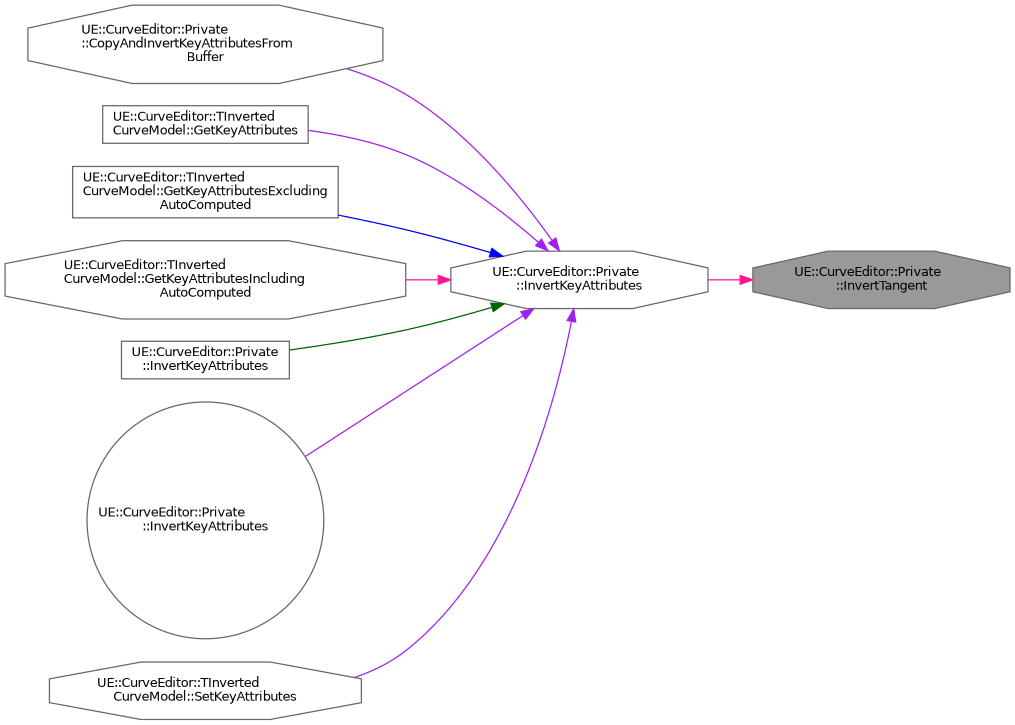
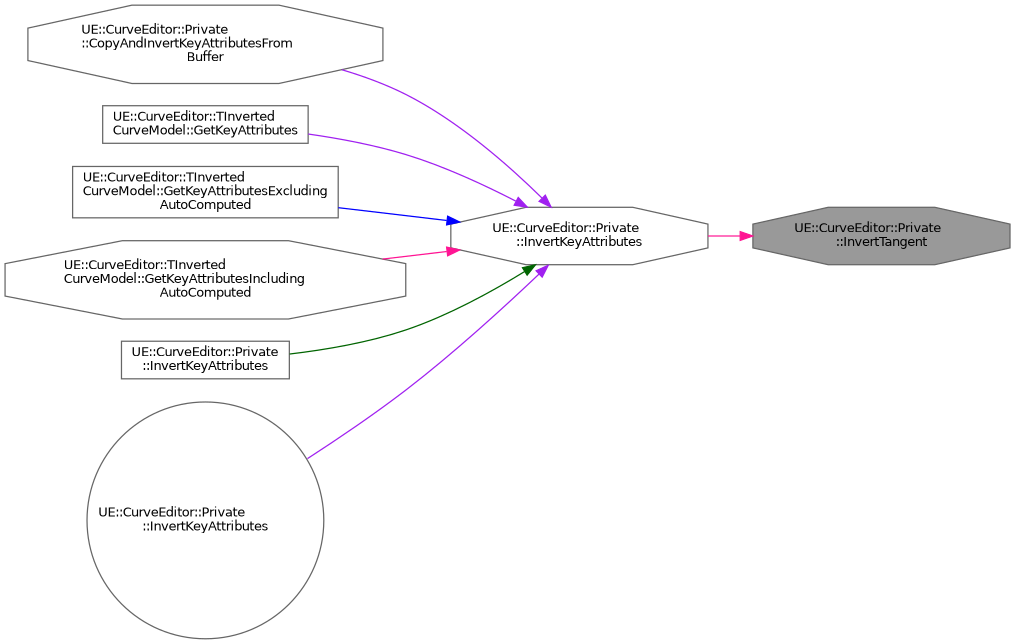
  digraph {
    rankdir=RL
    node [color=grey40 fillcolor=white fontname=Helvetica fontsize=10 shape=octagon style=filled]
    edge [color=purple dir=back fontname=Helvetica fontsize=10 labelfontname=Helvetica labelfontsize=10 style=solid]
    n1 [color=gray40 fillcolor=grey60 fontcolor=black height=0.2 label="UE::CurveEditor::Private\l::InvertTangent" width=0.4]
    n2 [height=0.2 label="UE::CurveEditor::Private\l::InvertKeyAttributes" width=0.4]
    n3 [height=0.2 label="UE::CurveEditor::Private\l::CopyAndInvertKeyAttributesFrom\lBuffer" width=0.4]
    n4 [height=0.2 label="UE::CurveEditor::TInverted\lCurveModel::GetKeyAttributes" shape=box width=0.4]
    n5 [height=0.2 label="UE::CurveEditor::TInverted\lCurveModel::GetKeyAttributesExcluding\lAutoComputed" shape=box width=0.4]
    n6 [height=0.2 label="UE::CurveEditor::TInverted\lCurveModel::GetKeyAttributesIncluding\lAutoComputed" width=0.4]
    n7 [height=0.2 label="UE::CurveEditor::Private\l::InvertKeyAttributes" shape=box width=0.4]
    n8 [height=0.2 label="UE::CurveEditor::Private\l::InvertKeyAttributes" shape=circle width=0.4]
-   n9 [height=0.2 label="UE::CurveEditor::TInverted\lCurveModel::SetKeyAttributes" width=0.4]
    n1 -> n2 [color=deeppink]
    n2 -> n3
    n2 -> n4
    n2 -> n5 [color=blue]
    n2 -> n6 [color=deeppink]
    n2 -> n7 [color=darkgreen]
    n2 -> n8
-   n2 -> n9
  }
